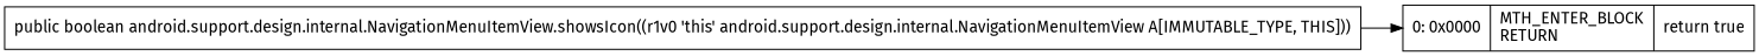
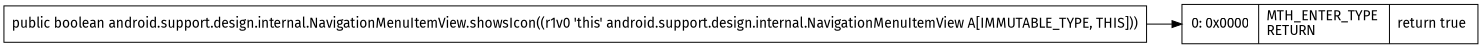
  digraph {
    rankdir=LR
    fontname="Fira Sans"
    node [shape=record fontname="Fira Sans"]
-   n1 [label="{0\:\ 0x0000|MTH_ENTER_BLOCK\lRETURN\l|return true\l}"]
+   n1 [label="{0\:\ 0x0000|MTH_ENTER_TYPE\lRETURN\l|return true\l}"]
    n2 [label="{public boolean android.support.design.internal.NavigationMenuItemView.showsIcon((r1v0 'this' android.support.design.internal.NavigationMenuItemView A[IMMUTABLE_TYPE, THIS])) }"]
    n2 -> n1 [fontname="Fira Sans"]
  }
